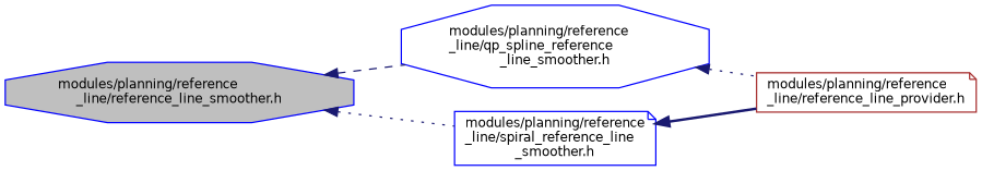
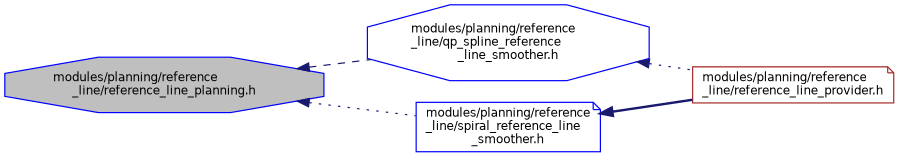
  digraph {
    rankdir=LR
    node [color=blue fillcolor=white fontname=Helvetica fontsize=10 shape=octagon style=filled]
    edge [color=midnightblue dir=back fontname=Helvetica fontsize=10 labelfontname=Helvetica labelfontsize=10 style=dotted]
-   n1 [fillcolor=grey75 fontcolor=black height=0.2 label="modules/planning/reference\l_line/reference_line_smoother.h" width=0.4]
+   n1 [fillcolor=grey75 fontcolor=black height=0.2 label="modules/planning/reference\l_line/reference_line_planning.h" width=0.4]
    n2 [height=0.2 label="modules/planning/reference\l_line/qp_spline_reference\l_line_smoother.h" width=0.4]
    n3 [height=0.2 label="modules/planning/reference\l_line/spiral_reference_line\l_smoother.h" shape=note width=0.4]
    n4 [color=brown height=0.2 label="modules/planning/reference\l_line/reference_line_provider.h" shape=note width=0.4]
    n1 -> n2 [style=dashed]
    n1 -> n3
    n2 -> n4
    n3 -> n4 [style=bold]
  }
